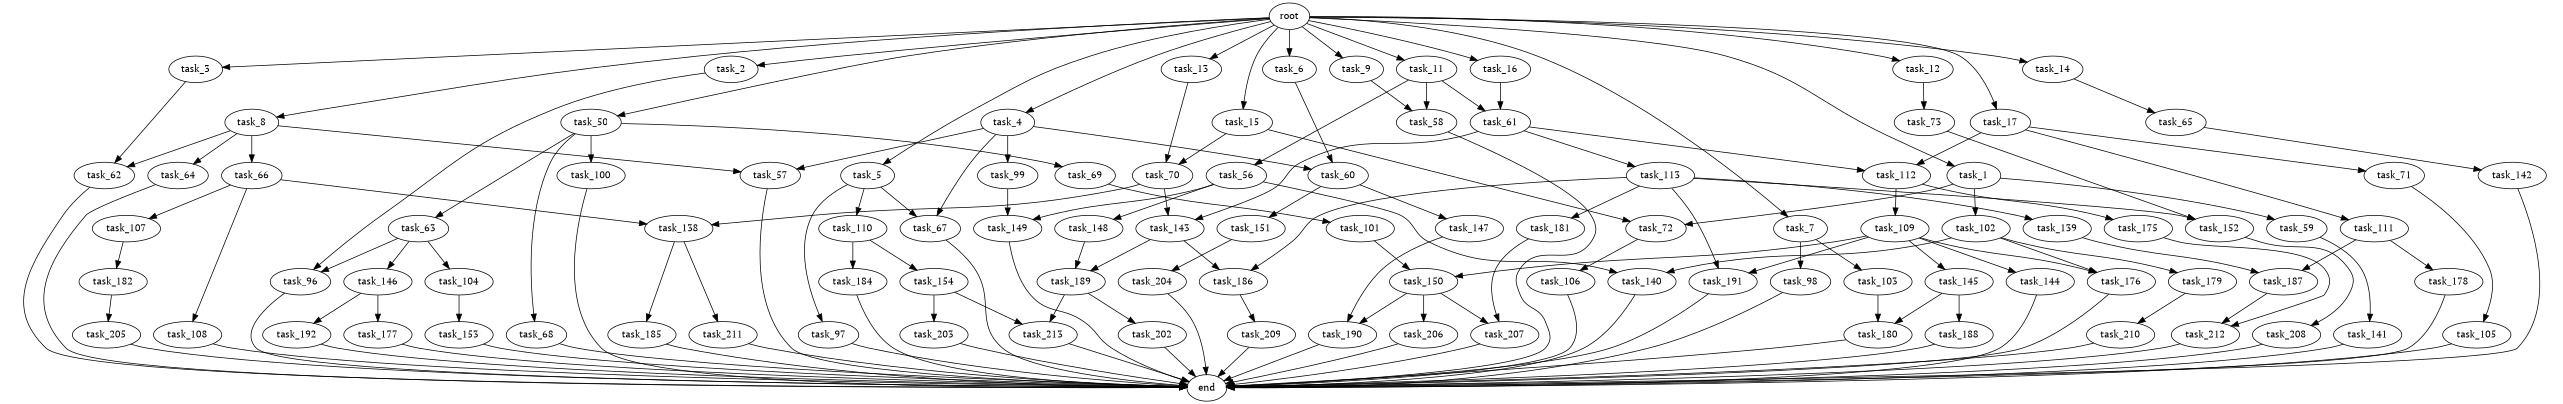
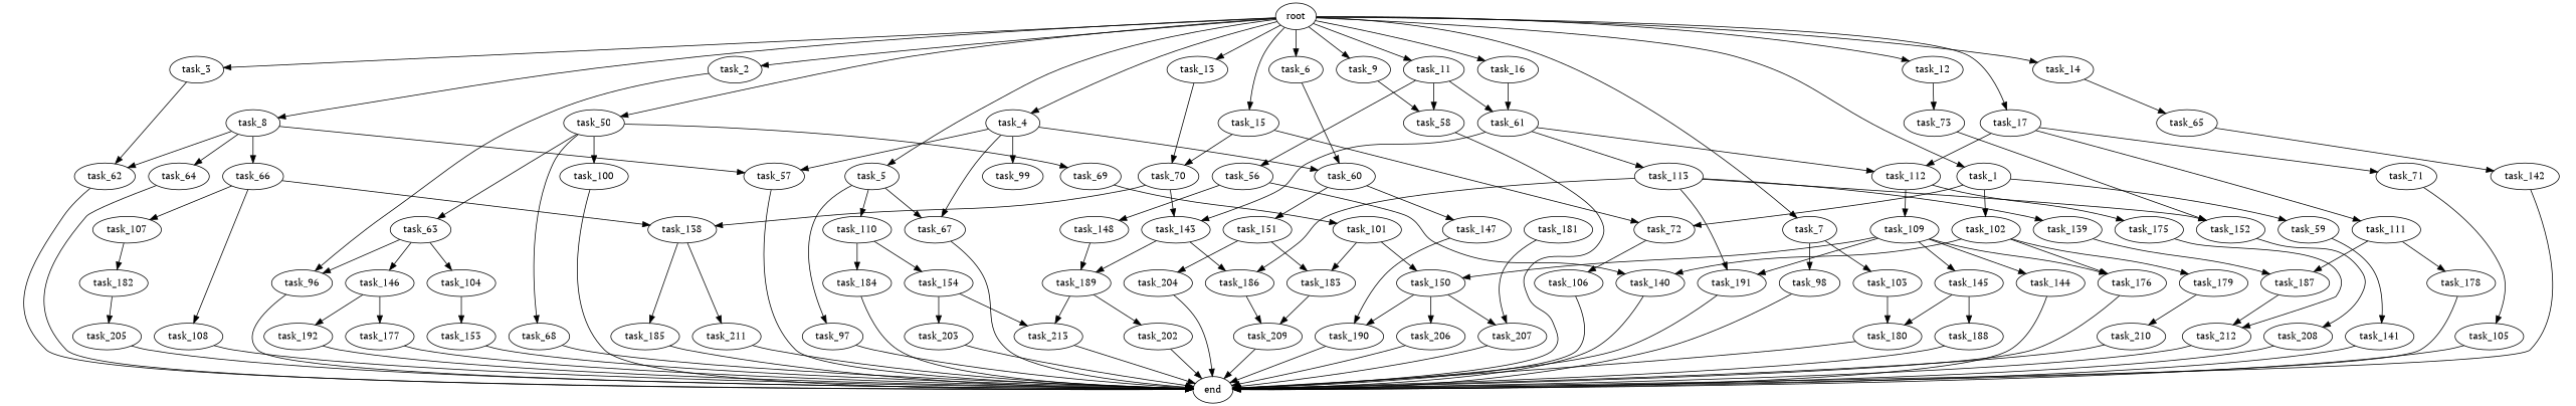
  digraph {
    fontname="PT Serif"
    node [fontname="PT Serif"]
    edge [fontname="PT Serif"]
    root
    task_1
    task_2
    task_3
    task_4
    task_5
    task_6
    task_7
    task_8
    task_9
    n11 [label=task_50]
    task_11
    task_12
    task_13
    task_14
    task_15
    task_16
    task_17
    task_59
    task_72
    task_102
    task_96
    task_62
    task_57
    task_60
    task_67
    task_99
    task_97
    task_110
    task_98
    task_103
    task_64
    task_66
    task_58
    task_63
    task_68
    task_69
    task_100
    task_56
    task_61
    task_73
    task_70
    task_65
    task_71
    task_111
    task_112
    task_141
    task_106
    task_140
    task_176
    task_179
    end
    task_147
    task_151
-   task_149
    task_154
    task_184
    task_180
    task_107
    task_108
    task_138
    task_104
    task_146
    task_101
    task_148
    task_113
    task_143
    task_152
    task_142
    task_105
    task_109
    task_150
    task_144
    task_145
    task_191
    task_178
    task_187
    task_175
    task_189
    task_190
+   task_183
    task_204
    task_139
    task_181
    task_186
    task_153
    task_177
    task_192
    task_182
    task_185
    task_211
    task_208
    task_206
    task_207
    task_209
    task_210
    task_205
    task_188
    task_203
    task_213
    task_212
    task_202
    root -> task_1
    root -> task_2
    root -> task_3
    root -> task_4
    root -> task_5
    root -> task_6
    root -> task_7
    root -> task_8
    root -> task_9
    root -> n11
    root -> task_11
    root -> task_12
    root -> task_13
    root -> task_14
    root -> task_15
    root -> task_16
    root -> task_17
    task_1 -> task_59
    task_1 -> task_72
    task_1 -> task_102
    task_2 -> task_96
    task_3 -> task_62
    task_4 -> task_57
    task_4 -> task_60
    task_4 -> task_67
    task_4 -> task_99
    task_5 -> task_67
    task_5 -> task_97
    task_5 -> task_110
    task_6 -> task_60
    task_7 -> task_98
    task_7 -> task_103
    task_8 -> task_62
    task_8 -> task_57
    task_8 -> task_64
    task_8 -> task_66
    task_9 -> task_58
    n11 -> task_63
    n11 -> task_68
    n11 -> task_69
    n11 -> task_100
    task_11 -> task_58
    task_11 -> task_56
    task_11 -> task_61
    task_12 -> task_73
    task_13 -> task_70
    task_14 -> task_65
    task_15 -> task_72
    task_15 -> task_70
    task_16 -> task_61
    task_17 -> task_71
    task_17 -> task_111
    task_17 -> task_112
    task_59 -> task_141
    task_72 -> task_106
    task_102 -> task_140
    task_102 -> task_176
    task_102 -> task_179
    task_96 -> end
    task_62 -> end
    task_57 -> end
    task_60 -> task_147
    task_60 -> task_151
    task_67 -> end
-   task_99 -> task_149
    task_97 -> end
    task_110 -> task_154
    task_110 -> task_184
    task_98 -> end
    task_103 -> task_180
    task_64 -> end
    task_66 -> task_107
    task_66 -> task_108
    task_66 -> task_138
    task_58 -> end
    task_63 -> task_96
    task_63 -> task_104
    task_63 -> task_146
    task_68 -> end
    task_69 -> task_101
    task_100 -> end
    task_56 -> task_140
-   task_56 -> task_149
    task_56 -> task_148
    task_61 -> task_112
    task_61 -> task_113
    task_61 -> task_143
    task_73 -> task_152
    task_70 -> task_138
    task_70 -> task_143
    task_65 -> task_142
    task_71 -> task_105
    task_111 -> task_178
    task_111 -> task_187
    task_112 -> task_109
    task_112 -> task_175
    task_141 -> end
    task_106 -> end
    task_140 -> end
    task_176 -> end
    task_179 -> task_210
    task_147 -> task_190
+   task_151 -> task_183
    task_151 -> task_204
-   task_149 -> end
    task_154 -> task_203
    task_154 -> task_213
    task_184 -> end
    task_180 -> end
    task_107 -> task_182
    task_108 -> end
    task_138 -> task_185
    task_138 -> task_211
    task_104 -> task_153
    task_146 -> task_177
    task_146 -> task_192
    task_101 -> task_150
+   task_101 -> task_183
    task_148 -> task_189
    task_113 -> task_152
    task_113 -> task_191
    task_113 -> task_139
-   task_113 -> task_181
    task_113 -> task_186
    task_143 -> task_189
    task_143 -> task_186
    task_152 -> task_208
    task_142 -> end
    task_105 -> end
    task_109 -> task_176
    task_109 -> task_150
    task_109 -> task_144
    task_109 -> task_145
    task_109 -> task_191
    task_150 -> task_190
    task_150 -> task_206
    task_150 -> task_207
    task_144 -> end
    task_145 -> task_180
    task_145 -> task_188
    task_191 -> end
    task_178 -> end
    task_187 -> task_212
    task_175 -> task_212
    task_189 -> task_213
    task_189 -> task_202
    task_190 -> end
+   task_183 -> task_209
    task_204 -> end
    task_139 -> task_187
    task_181 -> task_207
    task_186 -> task_209
    task_153 -> end
    task_177 -> end
    task_192 -> end
    task_182 -> task_205
    task_185 -> end
    task_211 -> end
    task_208 -> end
    task_206 -> end
    task_207 -> end
    task_209 -> end
    task_210 -> end
    task_205 -> end
    task_188 -> end
    task_203 -> end
    task_213 -> end
    task_212 -> end
    task_202 -> end
  }
